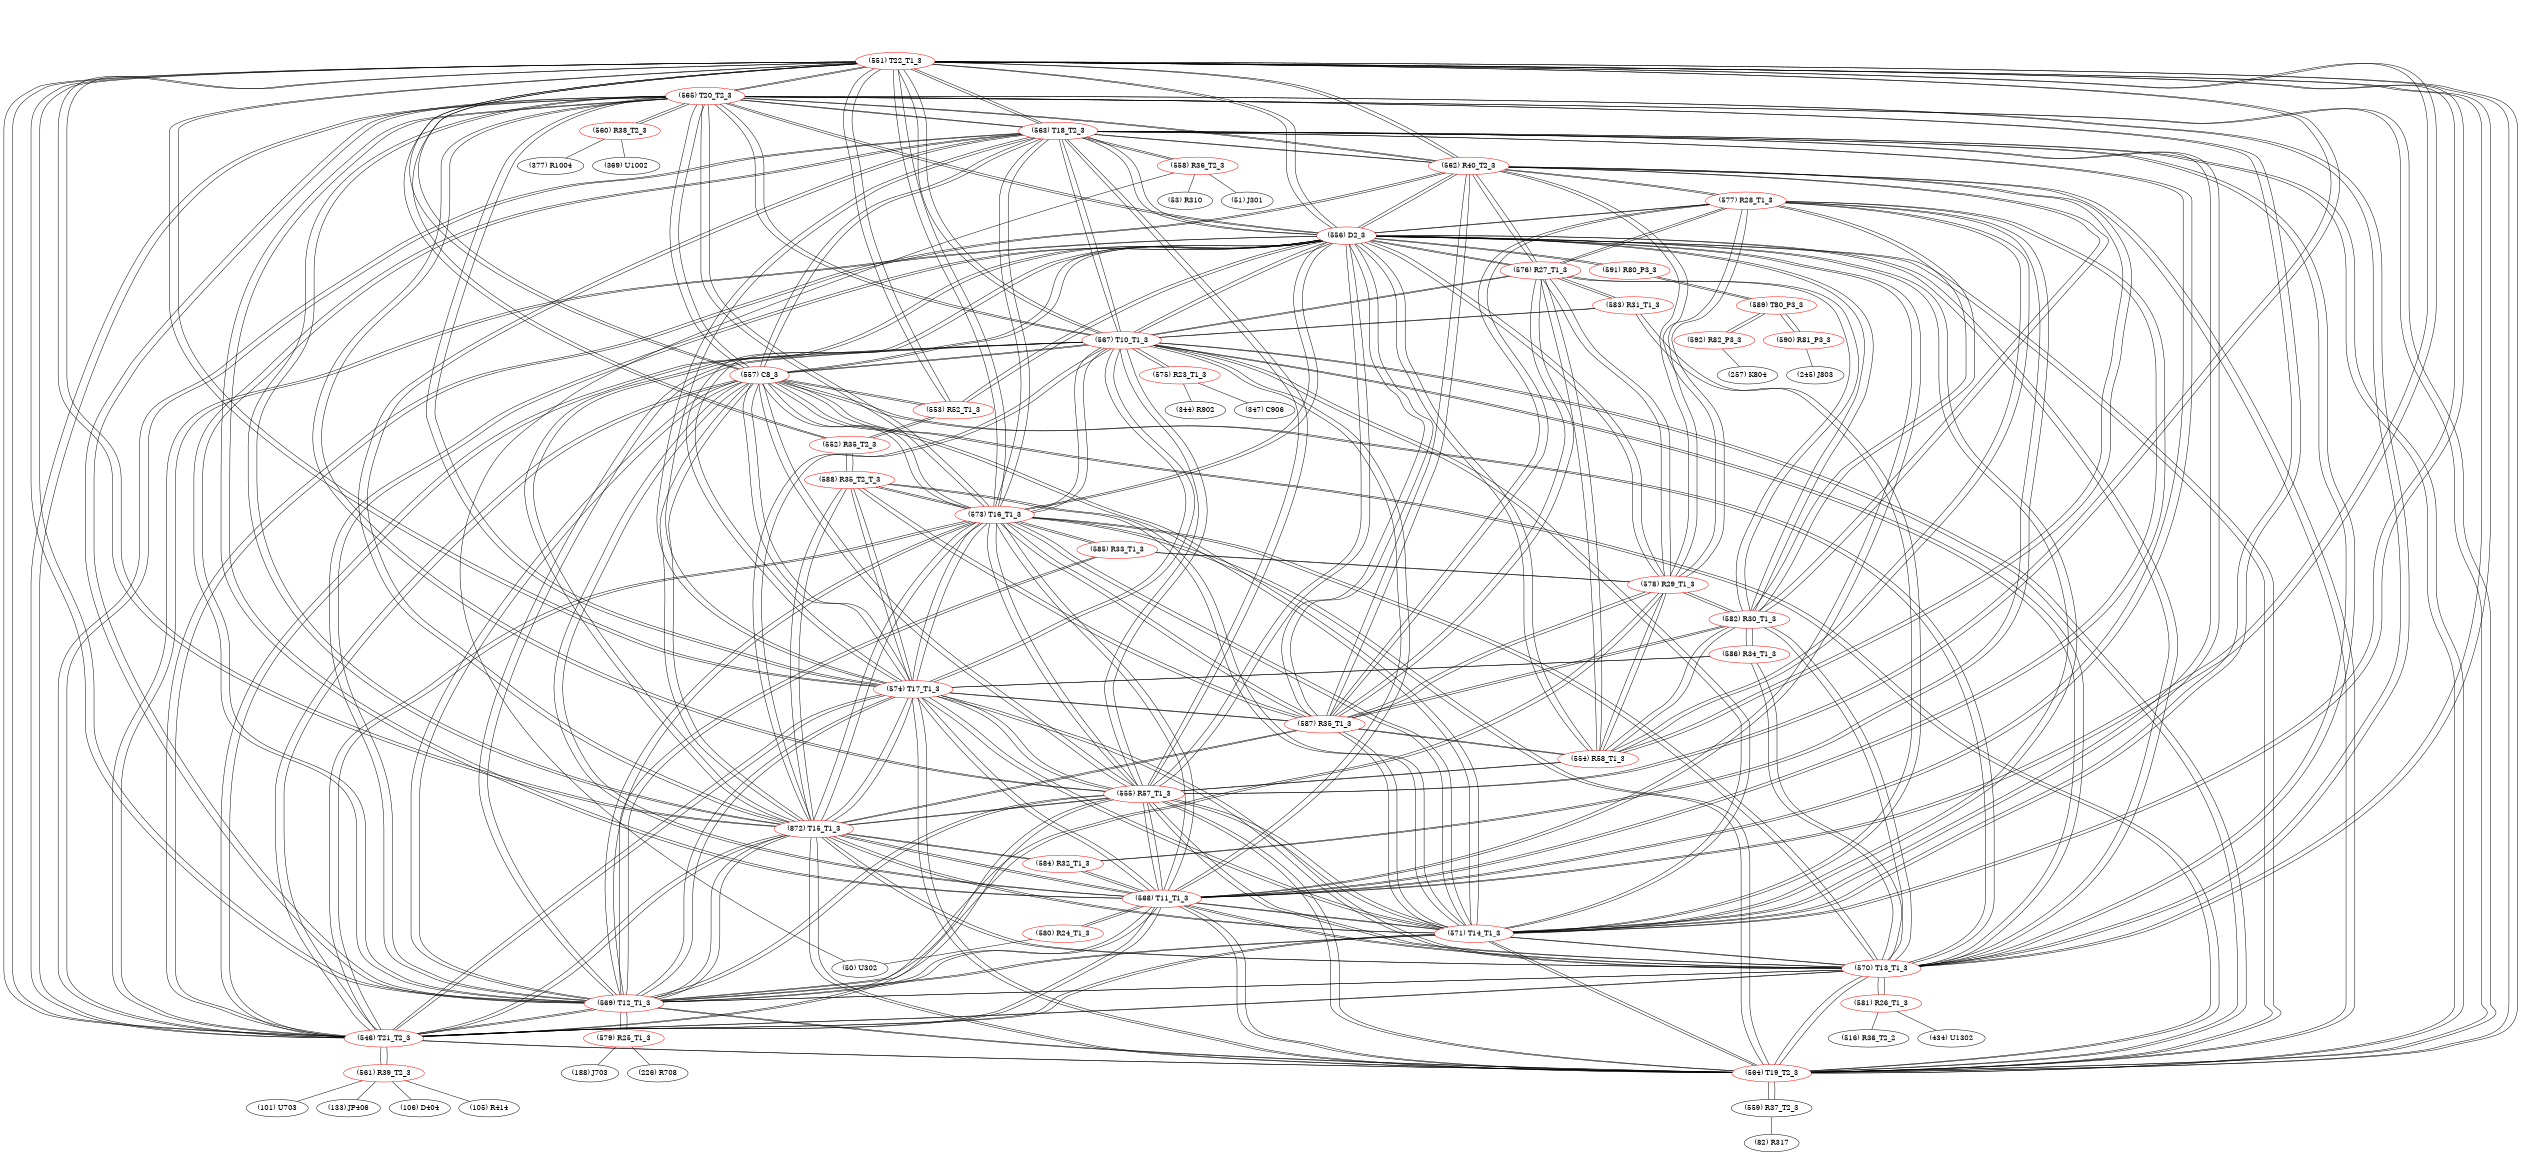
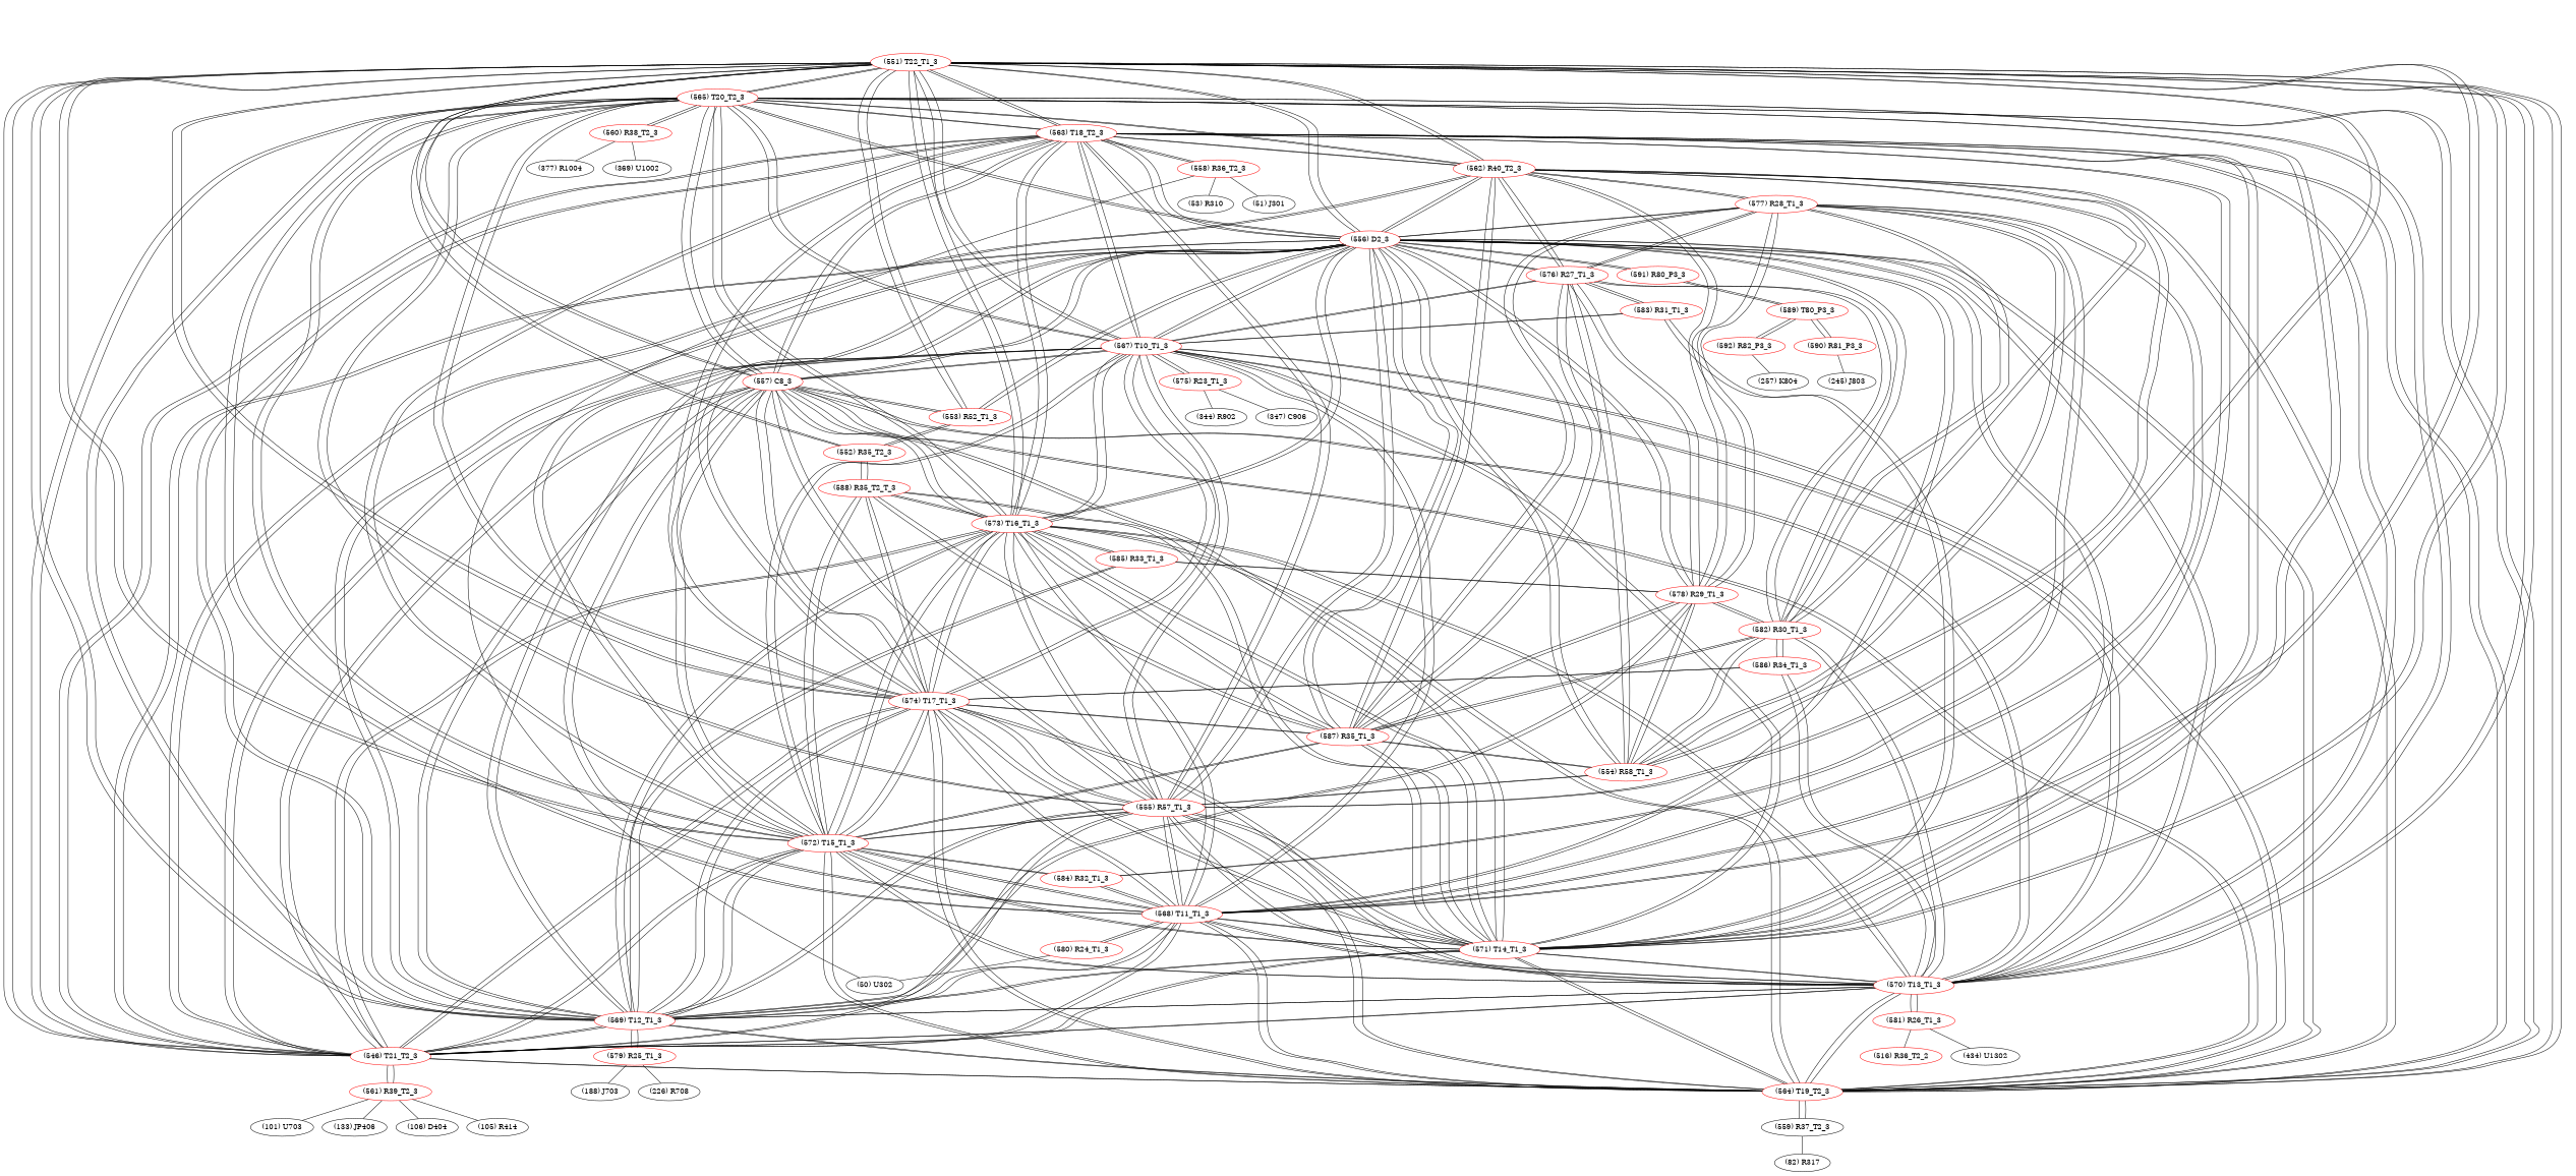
  graph {
    node [color=red]
    n1 [label="(551) T22_T1_3"]
    n2 [label="(565) T20_T2_3"]
    n3 [label="(563) T18_T2_3"]
    n4 [label="(564) T19_T2_3"]
    n5 [label="(546) T21_T2_3"]
    n6 [label="(555) R57_T1_3"]
    n7 [label="(556) D2_3"]
    n8 [label="(568) T11_T1_3"]
    n9 [label="(573) T16_T1_3"]
    n10 [label="(574) T17_T1_3"]
    n11 [label="(567) T10_T1_3"]
    n12 [label="(569) T12_T1_3"]
    n13 [label="(570) T13_T1_3"]
    n14 [label="(571) T14_T1_3"]
-   n15 [label="(872) T15_T1_3"]
+   n15 [label="(572) T15_T1_3"]
    n16 [label="(557) C8_3"]
    n17 [label="(562) R40_T2_3"]
    n18 [label="(553) R52_T1_3"]
    n19 [label="(552) R35_T2_3"]
    n20 [label="(560) R38_T2_3"]
    n21 [label="(558) R36_T2_3"]
    n22 [color=black label="(559) R37_T2_3"]
    n23 [label="(561) R39_T2_3"]
    n24 [label="(554) R58_T1_3"]
    n25 [label="(578) R29_T1_3"]
    n26 [label="(587) R35_T1_3"]
    n27 [label="(582) R30_T1_3"]
    n28 [label="(576) R27_T1_3"]
    n29 [label="(577) R28_T1_3"]
    n30 [label="(591) R80_P3_3"]
    n31 [label="(580) R24_T1_3"]
    n32 [label="(584) R32_T1_3"]
    n33 [label="(588) R35_T2_T_3"]
    n34 [label="(585) R33_T1_3"]
    n35 [label="(586) R34_T1_3"]
    n36 [label="(575) R23_T1_3"]
    n37 [label="(583) R31_T1_3"]
    n38 [label="(579) R25_T1_3"]
    n39 [label="(581) R26_T1_3"]
    n40 [label="(369) U1002" color=""]
    n41 [label="(377) R1004" color=""]
    n42 [label="(51) J301" color=""]
    n43 [label="(50) U302" color=""]
    n44 [label="(53) R310" color=""]
    n45 [label="(82) R317" color=""]
    n46 [label="(133) JP406" color=""]
    n47 [label="(106) D404" color=""]
    n48 [label="(105) R414" color=""]
    n49 [label="(101) U703" color=""]
    n50 [label="(589) T80_P3_3"]
    n51 [label="(347) C906" color=""]
    n52 [label="(344) R902" color=""]
    n53 [label="(226) R708" color=""]
    n54 [label="(188) J703" color=""]
    n55 [label="(434) U1302" color=""]
-   n56 [label="(516) R36_T2_2" color=""]
+   n56 [label="(516) R36_T2_2"]
    n57 [label="(590) R81_P3_3"]
    n58 [label="(592) R82_P3_3"]
    n59 [label="(245) J803" color=""]
    n60 [label="(257) K804" color=""]
    n1 -- n2
    n1 -- n3
    n1 -- n4
    n1 -- n5
    n1 -- n6
    n1 -- n7
    n1 -- n8
    n1 -- n9
    n1 -- n10
    n1 -- n11
    n1 -- n12
    n1 -- n13
    n1 -- n14
    n1 -- n15
    n1 -- n16
    n1 -- n17
    n1 -- n18
    n1 -- n19
    n2 -- n1
    n2 -- n3
    n2 -- n4
    n2 -- n5
    n2 -- n6
    n2 -- n7
    n2 -- n8
    n2 -- n9
    n2 -- n10
    n2 -- n11
    n2 -- n12
    n2 -- n13
    n2 -- n14
    n2 -- n15
    n2 -- n16
    n2 -- n17
    n2 -- n20
    n3 -- n1
    n3 -- n2
    n3 -- n4
    n3 -- n5
    n3 -- n6
    n3 -- n7
    n3 -- n8
    n3 -- n9
    n3 -- n10
    n3 -- n11
    n3 -- n12
    n3 -- n13
    n3 -- n14
    n3 -- n15
    n3 -- n16
    n3 -- n17
    n3 -- n21
    n4 -- n1
    n4 -- n2
    n4 -- n3
    n4 -- n5
    n4 -- n6
    n4 -- n7
    n4 -- n8
    n4 -- n9
    n4 -- n10
    n4 -- n11
    n4 -- n12
    n4 -- n13
    n4 -- n14
    n4 -- n15
    n4 -- n16
    n4 -- n17
    n4 -- n22
    n5 -- n1
    n5 -- n2
    n5 -- n3
    n5 -- n4
    n5 -- n6
    n5 -- n7
    n5 -- n8
    n5 -- n9
    n5 -- n10
    n5 -- n11
    n5 -- n12
    n5 -- n13
    n5 -- n14
    n5 -- n15
    n5 -- n16
    n5 -- n17
    n5 -- n23
    n6 -- n1
    n6 -- n2
    n6 -- n3
    n6 -- n4
    n6 -- n5
    n6 -- n7
    n6 -- n8
    n6 -- n9
    n6 -- n10
    n6 -- n11
    n6 -- n12
    n6 -- n13
    n6 -- n14
    n6 -- n15
    n6 -- n16
    n6 -- n24
    n7 -- n1
    n7 -- n2
    n7 -- n3
    n7 -- n4
    n7 -- n5
    n7 -- n6
    n7 -- n8
    n7 -- n9
    n7 -- n10
    n7 -- n11
    n7 -- n12
    n7 -- n13
    n7 -- n14
    n7 -- n15
    n7 -- n16
    n7 -- n17
    n7 -- n18
    n7 -- n24
    n7 -- n25
    n7 -- n26
    n7 -- n27
    n7 -- n28
    n7 -- n29
    n7 -- n30
    n8 -- n1
    n8 -- n2
    n8 -- n3
    n8 -- n4
    n8 -- n5
    n8 -- n6
    n8 -- n7
    n8 -- n9
    n8 -- n10
    n8 -- n11
    n8 -- n12
    n8 -- n13
    n8 -- n14
    n8 -- n15
    n8 -- n16
    n8 -- n29
    n8 -- n31
    n8 -- n32
    n9 -- n1
    n9 -- n2
    n9 -- n3
    n9 -- n4
    n9 -- n5
    n9 -- n6
    n9 -- n7
    n9 -- n8
    n9 -- n10
    n9 -- n11
    n9 -- n12
    n9 -- n13
    n9 -- n14
    n9 -- n15
    n9 -- n16
    n9 -- n26
    n9 -- n33
    n9 -- n34
    n10 -- n1
    n10 -- n2
    n10 -- n3
    n10 -- n4
    n10 -- n5
    n10 -- n6
    n10 -- n7
    n10 -- n8
    n10 -- n9
    n10 -- n11
    n10 -- n12
    n10 -- n13
    n10 -- n14
    n10 -- n15
    n10 -- n16
    n10 -- n26
    n10 -- n33
    n10 -- n35
    n11 -- n1
    n11 -- n2
    n11 -- n3
    n11 -- n4
    n11 -- n5
    n11 -- n6
    n11 -- n7
    n11 -- n8
    n11 -- n9
    n11 -- n10
    n11 -- n12
    n11 -- n13
    n11 -- n14
    n11 -- n15
    n11 -- n16
    n11 -- n28
    n11 -- n36
    n11 -- n37
    n12 -- n1
    n12 -- n2
    n12 -- n3
    n12 -- n4
    n12 -- n5
    n12 -- n6
    n12 -- n7
    n12 -- n8
    n12 -- n9
    n12 -- n10
    n12 -- n11
    n12 -- n13
    n12 -- n14
    n12 -- n15
    n12 -- n16
    n12 -- n25
    n12 -- n34
    n12 -- n38
    n13 -- n1
    n13 -- n2
    n13 -- n3
    n13 -- n4
    n13 -- n5
    n13 -- n6
    n13 -- n7
    n13 -- n8
    n13 -- n9
    n13 -- n10
    n13 -- n11
    n13 -- n12
    n13 -- n14
    n13 -- n15
    n13 -- n16
    n13 -- n27
    n13 -- n35
    n13 -- n39
    n14 -- n1
    n14 -- n2
    n14 -- n3
    n14 -- n4
    n14 -- n5
    n14 -- n6
    n14 -- n7
    n14 -- n8
    n14 -- n9
    n14 -- n10
    n14 -- n11
    n14 -- n12
    n14 -- n13
    n14 -- n15
    n14 -- n16
    n14 -- n26
    n14 -- n33
    n14 -- n37
    n15 -- n1
    n15 -- n2
    n15 -- n3
    n15 -- n4
    n15 -- n5
    n15 -- n6
    n15 -- n7
    n15 -- n8
    n15 -- n9
    n15 -- n10
    n15 -- n11
    n15 -- n12
    n15 -- n13
    n15 -- n14
    n15 -- n16
    n15 -- n26
    n15 -- n32
    n15 -- n33
    n16 -- n1
    n16 -- n2
    n16 -- n3
    n16 -- n4
    n16 -- n5
    n16 -- n6
    n16 -- n7
    n16 -- n8
    n16 -- n9
    n16 -- n10
    n16 -- n11
    n16 -- n12
    n16 -- n13
    n16 -- n14
    n16 -- n15
    n16 -- n18
    n17 -- n1
    n17 -- n2
    n17 -- n3
    n17 -- n4
    n17 -- n5
    n17 -- n7
    n17 -- n24
    n17 -- n25
    n17 -- n26
    n17 -- n27
    n17 -- n28
    n17 -- n29
    n18 -- n1
    n18 -- n7
    n18 -- n16
    n18 -- n19
    n19 -- n1
    n19 -- n18
    n19 -- n33
    n20 -- n2
    n20 -- n40
    n20 -- n41
    n21 -- n3
    n21 -- n42
    n21 -- n43
    n21 -- n44
    n22 -- n4
    n22 -- n45
    n23 -- n5
    n23 -- n46
    n23 -- n47
    n23 -- n48
    n23 -- n49
    n24 -- n6
    n24 -- n7
    n24 -- n17
    n24 -- n25
    n24 -- n26
    n24 -- n27
    n24 -- n28
    n24 -- n29
    n25 -- n7
    n25 -- n12
    n25 -- n17
    n25 -- n24
    n25 -- n26
    n25 -- n27
    n25 -- n28
    n25 -- n29
    n25 -- n34
    n26 -- n7
    n26 -- n9
    n26 -- n10
    n26 -- n14
    n26 -- n15
    n26 -- n17
    n26 -- n24
    n26 -- n25
    n26 -- n27
    n26 -- n28
    n26 -- n29
    n26 -- n33
    n27 -- n7
    n27 -- n13
    n27 -- n17
    n27 -- n24
    n27 -- n25
    n27 -- n26
    n27 -- n28
    n27 -- n29
    n27 -- n35
    n28 -- n7
    n28 -- n11
    n28 -- n17
    n28 -- n24
    n28 -- n25
    n28 -- n26
    n28 -- n27
    n28 -- n29
    n28 -- n37
    n29 -- n7
    n29 -- n8
    n29 -- n17
    n29 -- n24
    n29 -- n25
    n29 -- n26
    n29 -- n27
    n29 -- n28
    n29 -- n32
    n30 -- n7
    n30 -- n50
    n31 -- n8
    n31 -- n43
    n32 -- n8
    n32 -- n15
    n32 -- n29
    n33 -- n9
    n33 -- n10
    n33 -- n14
    n33 -- n15
    n33 -- n19
    n33 -- n26
    n34 -- n9
    n34 -- n12
    n34 -- n25
    n35 -- n10
    n35 -- n13
    n35 -- n27
    n36 -- n11
    n36 -- n51
    n36 -- n52
    n37 -- n11
    n37 -- n14
    n37 -- n28
    n38 -- n12
    n38 -- n53
    n38 -- n54
    n39 -- n13
    n39 -- n55
    n39 -- n56
    n50 -- n30
    n50 -- n57
    n50 -- n58
    n57 -- n50
    n57 -- n59
    n58 -- n50
    n58 -- n60
  }
